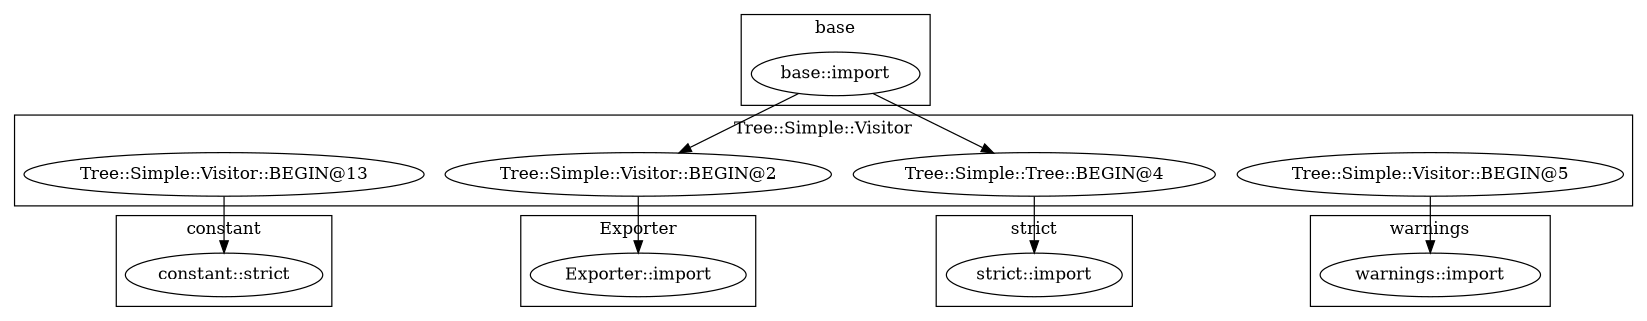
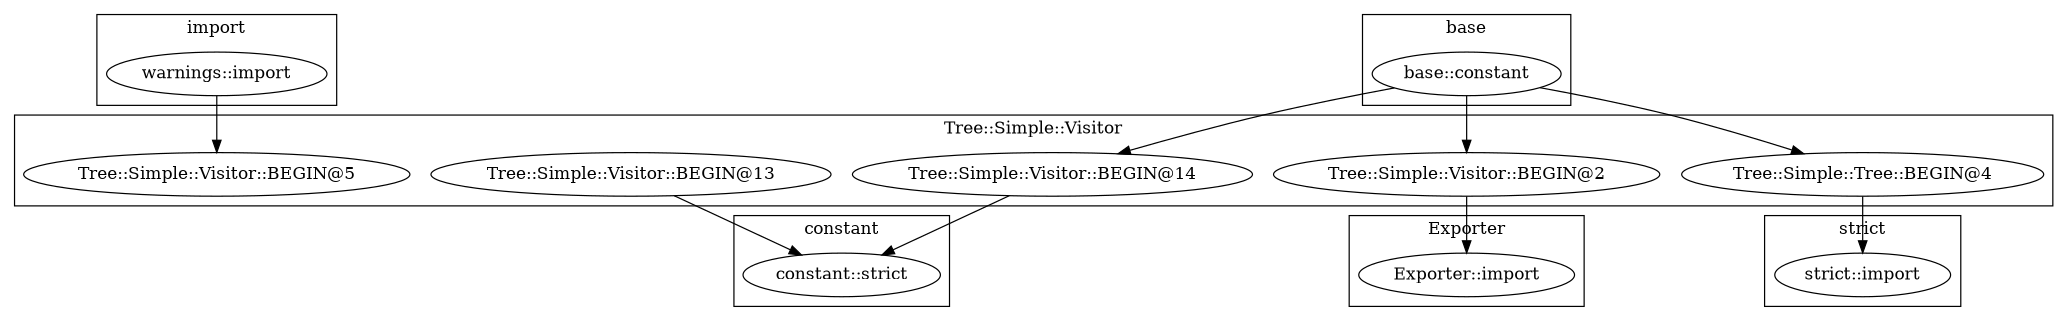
  digraph {
    "Tree::Simple::Visitor::BEGIN@13"
    n2 [label="Tree::Simple::Visitor::BEGIN@2"]
    n3 [label="Tree::Simple::Tree::BEGIN@4"]
+   "Tree::Simple::Visitor::BEGIN@14"
    "Tree::Simple::Visitor::BEGIN@5"
    n6 [label="constant::strict"]
    "warnings::import"
-   "base::import"
+   "base::import" [label="base::constant"]
    "Exporter::import"
    "strict::import"
    subgraph cluster_1 {
      label="Tree::Simple::Visitor"
      "Tree::Simple::Visitor::BEGIN@13"
      n2
      n3
+     "Tree::Simple::Visitor::BEGIN@14"
      "Tree::Simple::Visitor::BEGIN@5"
    }
    subgraph cluster_2 {
      label=constant
      n6
    }
    subgraph cluster_3 {
-     label=warnings
+     label=import
      "warnings::import"
    }
    subgraph cluster_4 {
      label=base
      "base::import"
    }
    subgraph cluster_5 {
      label=Exporter
      "Exporter::import"
    }
    subgraph cluster_6 {
      label="strict"
      "strict::import"
    }
    "Tree::Simple::Visitor::BEGIN@13" -> n6
    n2 -> "Exporter::import"
    n3 -> "strict::import"
-   "Tree::Simple::Visitor::BEGIN@5" -> "warnings::import"
+   "Tree::Simple::Visitor::BEGIN@14" -> n6
+   "warnings::import" -> "Tree::Simple::Visitor::BEGIN@5"
    "base::import" -> n2
    "base::import" -> n3
+   "base::import" -> "Tree::Simple::Visitor::BEGIN@14"
  }
